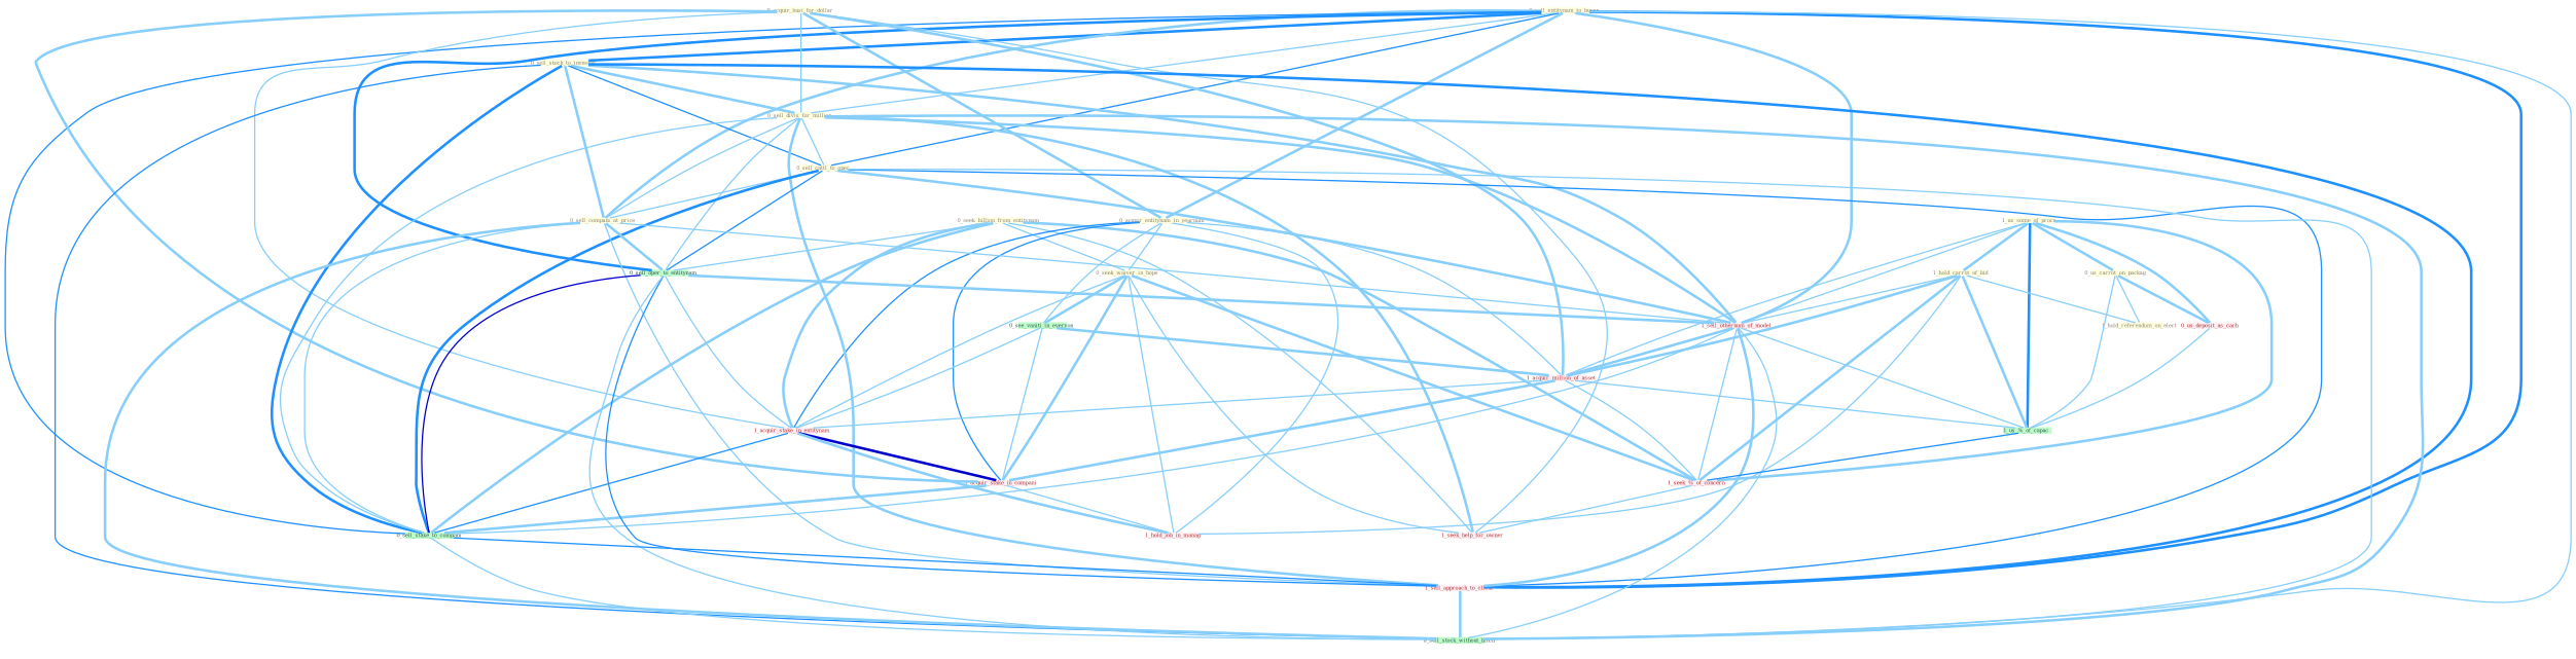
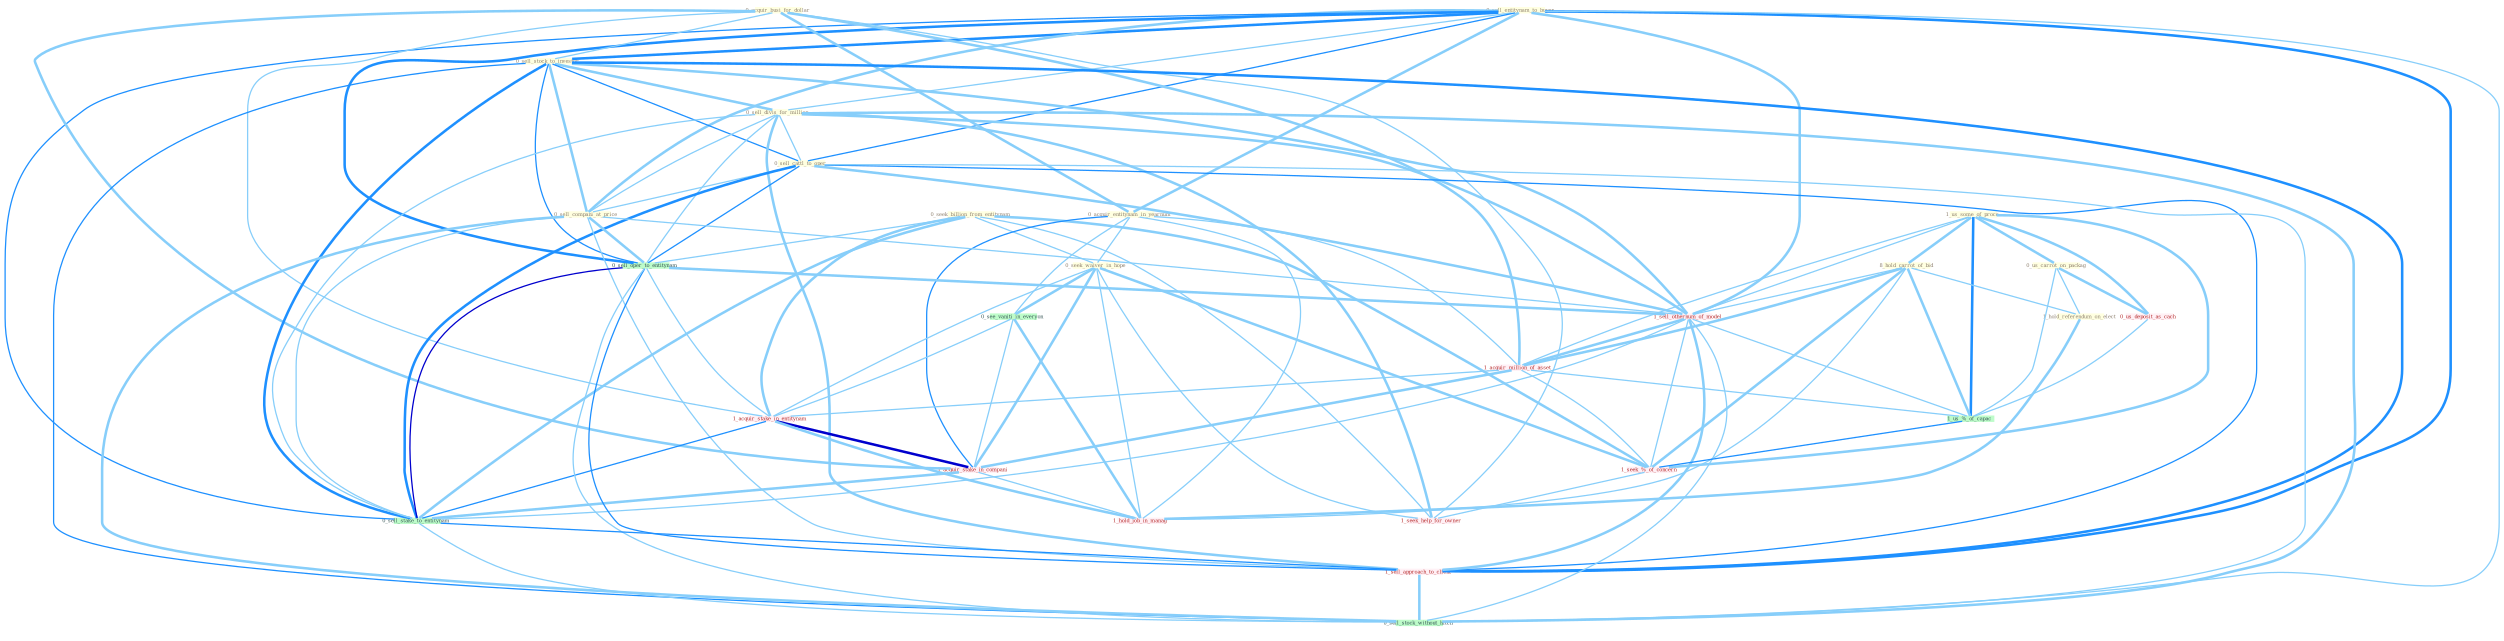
  graph {
    node [color="#ffffe0" fixedsize=true fontcolor="#8b7d6b" fontsize=4 shape=polygon style=filled]
    edge [color="#87cefa" style=solid w=1]
    "0_seek_billion_from_entitynam " [height=.06 width=.5]
    "1_us_some_of_proce " [height=.06 width=.5]
    "0_sell_entitynam_to_buyer " [height=.06 width=.5]
    "0_acquir_busi_for_dollar " [height=.06 width=.5]
    "0_acquir_entitynam_in_yearnum " [height=.06 width=.5]
    "0_sell_stock_to_investor " [height=.06 width=.5]
    n7 [height=.06 label="0_us_carrot_on_packag" width=.5]
-   "1_hold_carrot_of_bid " [height=.06 width=.5]
+   "1_hold_carrot_of_bid " [height=.06 width=.5 label="8_hold_carrot_of_bid"]
    "0_sell_divis_for_million " [height=.06 width=.5]
    "0_sell_cattl_to_oper " [height=.06 width=.5]
    "1_hold_referendum_on_elect " [height=.06 width=.5]
    "0_seek_waiver_in_hope " [height=.06 width=.5]
    "0_sell_compani_at_price " [height=.06 width=.5]
    "1_sell_othernum_of_model " [color="#fff0f5" fontcolor="#b22222" height=.06 width=.5]
    "1_acquir_million_of_asset " [color="#fff0f5" fontcolor="#b22222" height=.06 width=.5]
    "0_us_deposit_as_cach " [color="#fff0f5" fontcolor="#b22222" height=.06 width=.5]
    "1_acquir_stake_in_entitynam " [color="#fff0f5" fontcolor="#b22222" height=.06 width=.5]
    "1_acquir_stake_in_compani " [color="#fff0f5" fontcolor="#b22222" height=.06 width=.5]
    "1_sell_approach_to_client " [color="#fff0f5" fontcolor="#b22222" height=.06 width=.5]
    "1_hold_job_in_manag " [color="#fff0f5" fontcolor="#b22222" height=.06 width=.5]
    "1_seek_%_of_concern " [color="#fff0f5" fontcolor="#b22222" height=.06 width=.5]
    "1_seek_help_for_owner " [color="#fff0f5" fontcolor="#b22222" height=.06 width=.5]
    "0_sell_oper_to_entitynam " [color="#BDFCC9" fontcolor="#2f4f4f" height=.06 width=.5]
-   "0_sell_stake_to_entitynam " [color="#BDFCC9" fontcolor="#2f4f4f" height=.06 width=.5 label="0_sell_stake_to_compani"]
+   "0_sell_stake_to_entitynam " [color="#BDFCC9" fontcolor="#2f4f4f" height=.06 width=.5]
    "1_us_%_of_capac " [color="#BDFCC9" fontcolor="#2f4f4f" height=.06 width=.5]
    "0_sell_stock_without_hitch " [color="#BDFCC9" fontcolor="#2f4f4f" height=.06 width=.5]
    "0_see_vaniti_in_everyon " [color="#BDFCC9" fontcolor="#2f4f4f" height=.06 width=.5]
    subgraph sub_1 {
      "0_seek_billion_from_entitynam "
      "1_us_some_of_proce "
      "0_sell_entitynam_to_buyer "
      "0_acquir_busi_for_dollar "
      "0_acquir_entitynam_in_yearnum "
      "0_sell_stock_to_investor "
      n7
      "1_hold_carrot_of_bid "
      "0_sell_divis_for_million "
      "0_sell_cattl_to_oper "
      "1_hold_referendum_on_elect "
      "0_seek_waiver_in_hope "
      "0_sell_compani_at_price "
    }
    subgraph sub_2 {
      "1_sell_othernum_of_model "
      "1_acquir_million_of_asset "
      "0_us_deposit_as_cach "
      "1_acquir_stake_in_entitynam "
      "1_acquir_stake_in_compani "
      "1_sell_approach_to_client "
      "1_hold_job_in_manag "
      "1_seek_%_of_concern "
      "1_seek_help_for_owner "
    }
    "0_seek_billion_from_entitynam " -- "0_seek_waiver_in_hope "
    "0_seek_billion_from_entitynam " -- "1_acquir_stake_in_entitynam " [style=bold]
    "0_seek_billion_from_entitynam " -- "1_seek_%_of_concern " [style=bold]
    "0_seek_billion_from_entitynam " -- "1_seek_help_for_owner "
    "0_seek_billion_from_entitynam " -- "0_sell_oper_to_entitynam "
    "0_seek_billion_from_entitynam " -- "0_sell_stake_to_entitynam " [style=bold]
    "1_us_some_of_proce " -- n7 [style=bold]
    "1_us_some_of_proce " -- "1_hold_carrot_of_bid " [style=bold]
    "1_us_some_of_proce " -- "1_sell_othernum_of_model "
    "1_us_some_of_proce " -- "1_acquir_million_of_asset "
    "1_us_some_of_proce " -- "0_us_deposit_as_cach " [style=bold]
    "1_us_some_of_proce " -- "1_seek_%_of_concern " [style=bold]
    "1_us_some_of_proce " -- "1_us_%_of_capac " [color="#1e90ff" style=bold w=2]
    "0_sell_entitynam_to_buyer " -- "0_acquir_entitynam_in_yearnum " [style=bold]
    "0_sell_entitynam_to_buyer " -- "0_sell_stock_to_investor " [color="#1e90ff" style=bold w=2]
    "0_sell_entitynam_to_buyer " -- "0_sell_divis_for_million "
    "0_sell_entitynam_to_buyer " -- "0_sell_cattl_to_oper " [color="#1e90ff" w=2]
    "0_sell_entitynam_to_buyer " -- "0_sell_compani_at_price " [style=bold]
    "0_sell_entitynam_to_buyer " -- "1_sell_othernum_of_model " [style=bold]
    "0_sell_entitynam_to_buyer " -- "1_sell_approach_to_client " [color="#1e90ff" style=bold w=2]
    "0_sell_entitynam_to_buyer " -- "0_sell_oper_to_entitynam " [color="#1e90ff" style=bold w=2]
    "0_sell_entitynam_to_buyer " -- "0_sell_stake_to_entitynam " [color="#1e90ff" w=2]
    "0_sell_entitynam_to_buyer " -- "0_sell_stock_without_hitch "
    "0_acquir_busi_for_dollar " -- "0_acquir_entitynam_in_yearnum " [style=bold]
-   "0_acquir_busi_for_dollar " -- "0_sell_divis_for_million "
+   "0_acquir_busi_for_dollar " -- "0_sell_stock_to_investor "
    "0_acquir_busi_for_dollar " -- "1_acquir_million_of_asset " [style=bold]
    "0_acquir_busi_for_dollar " -- "1_acquir_stake_in_entitynam "
    "0_acquir_busi_for_dollar " -- "1_acquir_stake_in_compani " [style=bold]
    "0_acquir_busi_for_dollar " -- "1_seek_help_for_owner "
    "0_acquir_entitynam_in_yearnum " -- "0_seek_waiver_in_hope "
    "0_acquir_entitynam_in_yearnum " -- "1_acquir_million_of_asset "
-   "0_acquir_entitynam_in_yearnum " -- "1_acquir_stake_in_entitynam " [color="#1e90ff" w=2]
    "0_acquir_entitynam_in_yearnum " -- "1_acquir_stake_in_compani " [color="#1e90ff" w=2]
    "0_acquir_entitynam_in_yearnum " -- "1_hold_job_in_manag "
    "0_acquir_entitynam_in_yearnum " -- "0_see_vaniti_in_everyon "
    "0_sell_stock_to_investor " -- "0_sell_divis_for_million " [style=bold]
    "0_sell_stock_to_investor " -- "0_sell_cattl_to_oper " [color="#1e90ff" w=2]
    "0_sell_stock_to_investor " -- "0_sell_compani_at_price " [style=bold]
    "0_sell_stock_to_investor " -- "1_sell_othernum_of_model " [style=bold]
    "0_sell_stock_to_investor " -- "1_sell_approach_to_client " [color="#1e90ff" style=bold w=2]
+   "0_sell_stock_to_investor " -- "0_sell_oper_to_entitynam " [color="#1e90ff" w=2]
    "0_sell_stock_to_investor " -- "0_sell_stake_to_entitynam " [color="#1e90ff" style=bold w=2]
    "0_sell_stock_to_investor " -- "0_sell_stock_without_hitch " [color="#1e90ff" w=2]
    n7 -- "1_hold_referendum_on_elect "
    n7 -- "0_us_deposit_as_cach " [style=bold]
    n7 -- "1_us_%_of_capac "
    "1_hold_carrot_of_bid " -- "1_hold_referendum_on_elect "
    "1_hold_carrot_of_bid " -- "1_sell_othernum_of_model "
    "1_hold_carrot_of_bid " -- "1_acquir_million_of_asset " [style=bold]
    "1_hold_carrot_of_bid " -- "1_hold_job_in_manag "
    "1_hold_carrot_of_bid " -- "1_seek_%_of_concern " [style=bold]
    "1_hold_carrot_of_bid " -- "1_us_%_of_capac " [style=bold]
    "0_sell_divis_for_million " -- "0_sell_cattl_to_oper "
    "0_sell_divis_for_million " -- "0_sell_compani_at_price "
    "0_sell_divis_for_million " -- "1_sell_othernum_of_model " [style=bold]
    "0_sell_divis_for_million " -- "1_sell_approach_to_client " [style=bold]
    "0_sell_divis_for_million " -- "1_seek_help_for_owner " [style=bold]
    "0_sell_divis_for_million " -- "0_sell_oper_to_entitynam "
    "0_sell_divis_for_million " -- "0_sell_stake_to_entitynam "
    "0_sell_divis_for_million " -- "0_sell_stock_without_hitch " [style=bold]
    "0_sell_cattl_to_oper " -- "0_sell_compani_at_price "
    "0_sell_cattl_to_oper " -- "1_sell_othernum_of_model " [style=bold]
    "0_sell_cattl_to_oper " -- "1_sell_approach_to_client " [color="#1e90ff" w=2]
    "0_sell_cattl_to_oper " -- "0_sell_oper_to_entitynam " [color="#1e90ff" w=2]
    "0_sell_cattl_to_oper " -- "0_sell_stake_to_entitynam " [color="#1e90ff" style=bold w=2]
    "0_sell_cattl_to_oper " -- "0_sell_stock_without_hitch "
+   "1_hold_referendum_on_elect " -- "1_hold_job_in_manag " [style=bold]
    "0_seek_waiver_in_hope " -- "1_acquir_stake_in_entitynam "
    "0_seek_waiver_in_hope " -- "1_acquir_stake_in_compani " [style=bold]
    "0_seek_waiver_in_hope " -- "1_hold_job_in_manag "
    "0_seek_waiver_in_hope " -- "1_seek_%_of_concern " [style=bold]
    "0_seek_waiver_in_hope " -- "1_seek_help_for_owner "
    "0_seek_waiver_in_hope " -- "0_see_vaniti_in_everyon " [style=bold]
    "0_sell_compani_at_price " -- "1_sell_othernum_of_model "
    "0_sell_compani_at_price " -- "1_sell_approach_to_client "
    "0_sell_compani_at_price " -- "0_sell_oper_to_entitynam " [style=bold]
    "0_sell_compani_at_price " -- "0_sell_stake_to_entitynam "
    "0_sell_compani_at_price " -- "0_sell_stock_without_hitch " [style=bold]
    "1_sell_othernum_of_model " -- "1_acquir_million_of_asset " [style=bold]
    "1_sell_othernum_of_model " -- "1_sell_approach_to_client " [style=bold]
    "1_sell_othernum_of_model " -- "1_seek_%_of_concern "
    "1_sell_othernum_of_model " -- "0_sell_stake_to_entitynam "
    "1_sell_othernum_of_model " -- "1_us_%_of_capac "
    "1_sell_othernum_of_model " -- "0_sell_stock_without_hitch "
    "1_acquir_million_of_asset " -- "1_acquir_stake_in_entitynam "
    "1_acquir_million_of_asset " -- "1_acquir_stake_in_compani " [style=bold]
    "1_acquir_million_of_asset " -- "1_seek_%_of_concern "
    "1_acquir_million_of_asset " -- "1_us_%_of_capac "
    "0_us_deposit_as_cach " -- "1_us_%_of_capac "
    "1_acquir_stake_in_entitynam " -- "1_acquir_stake_in_compani " [color="#0000cd" style=bold w=3]
    "1_acquir_stake_in_entitynam " -- "1_hold_job_in_manag " [style=bold]
    "1_acquir_stake_in_entitynam " -- "0_sell_stake_to_entitynam " [color="#1e90ff" w=2]
    "1_acquir_stake_in_compani " -- "1_hold_job_in_manag "
    "1_acquir_stake_in_compani " -- "0_sell_stake_to_entitynam " [style=bold]
    "1_sell_approach_to_client " -- "0_sell_stock_without_hitch " [style=bold]
    "1_seek_%_of_concern " -- "1_seek_help_for_owner "
    "0_sell_oper_to_entitynam " -- "1_sell_othernum_of_model " [style=bold]
    "0_sell_oper_to_entitynam " -- "1_acquir_stake_in_entitynam "
    "0_sell_oper_to_entitynam " -- "1_sell_approach_to_client " [color="#1e90ff" w=2]
    "0_sell_oper_to_entitynam " -- "0_sell_stake_to_entitynam " [color="#0000cd" w=3]
    "0_sell_oper_to_entitynam " -- "0_sell_stock_without_hitch "
    "0_sell_stake_to_entitynam " -- "1_sell_approach_to_client " [color="#1e90ff" w=2]
    "0_sell_stake_to_entitynam " -- "0_sell_stock_without_hitch "
    "1_us_%_of_capac " -- "1_seek_%_of_concern " [color="#1e90ff" w=2]
    "0_see_vaniti_in_everyon " -- "1_acquir_stake_in_entitynam "
    "0_see_vaniti_in_everyon " -- "1_acquir_stake_in_compani "
-   "0_see_vaniti_in_everyon " -- "1_acquir_million_of_asset " [style=bold]
+   "0_see_vaniti_in_everyon " -- "1_hold_job_in_manag " [style=bold]
  }
